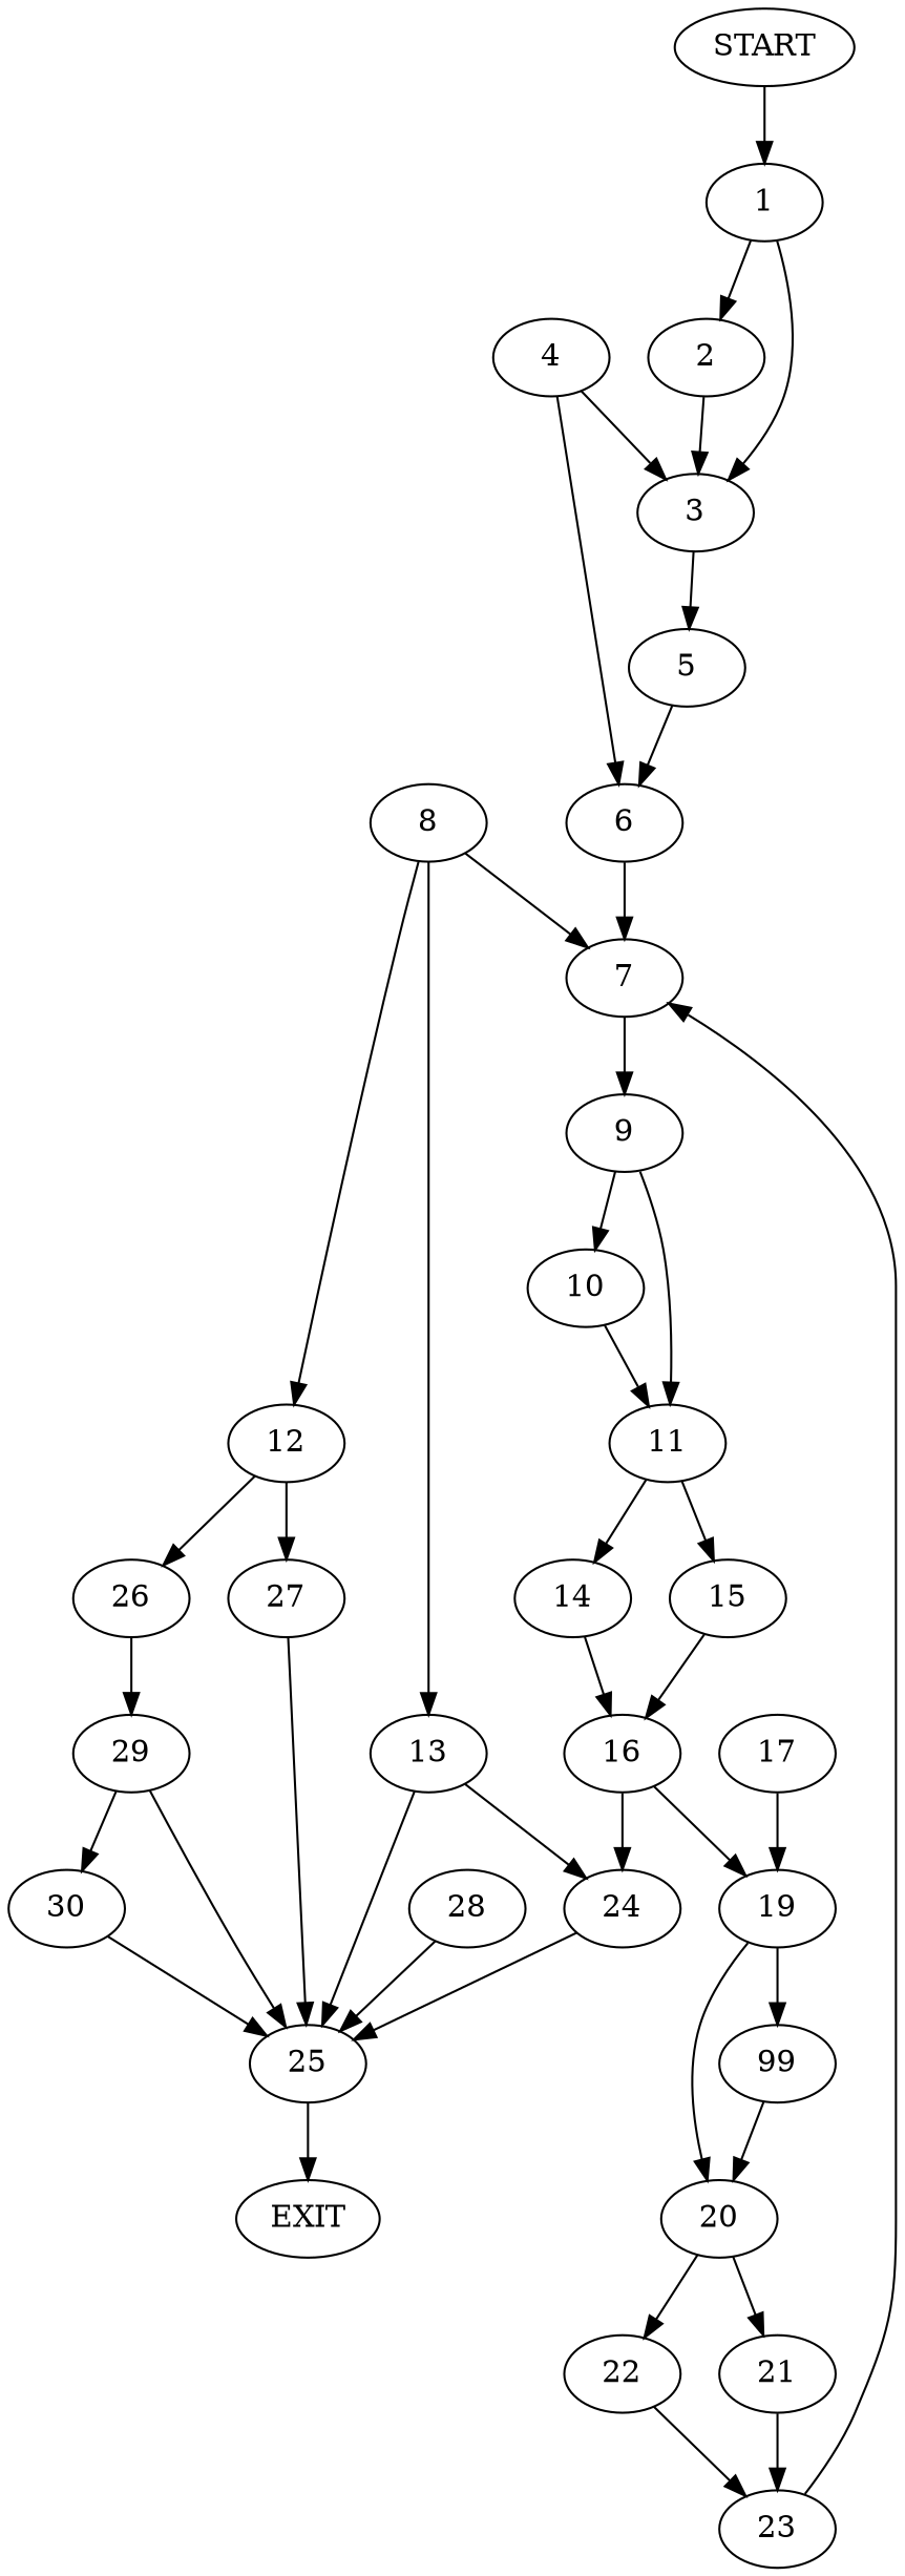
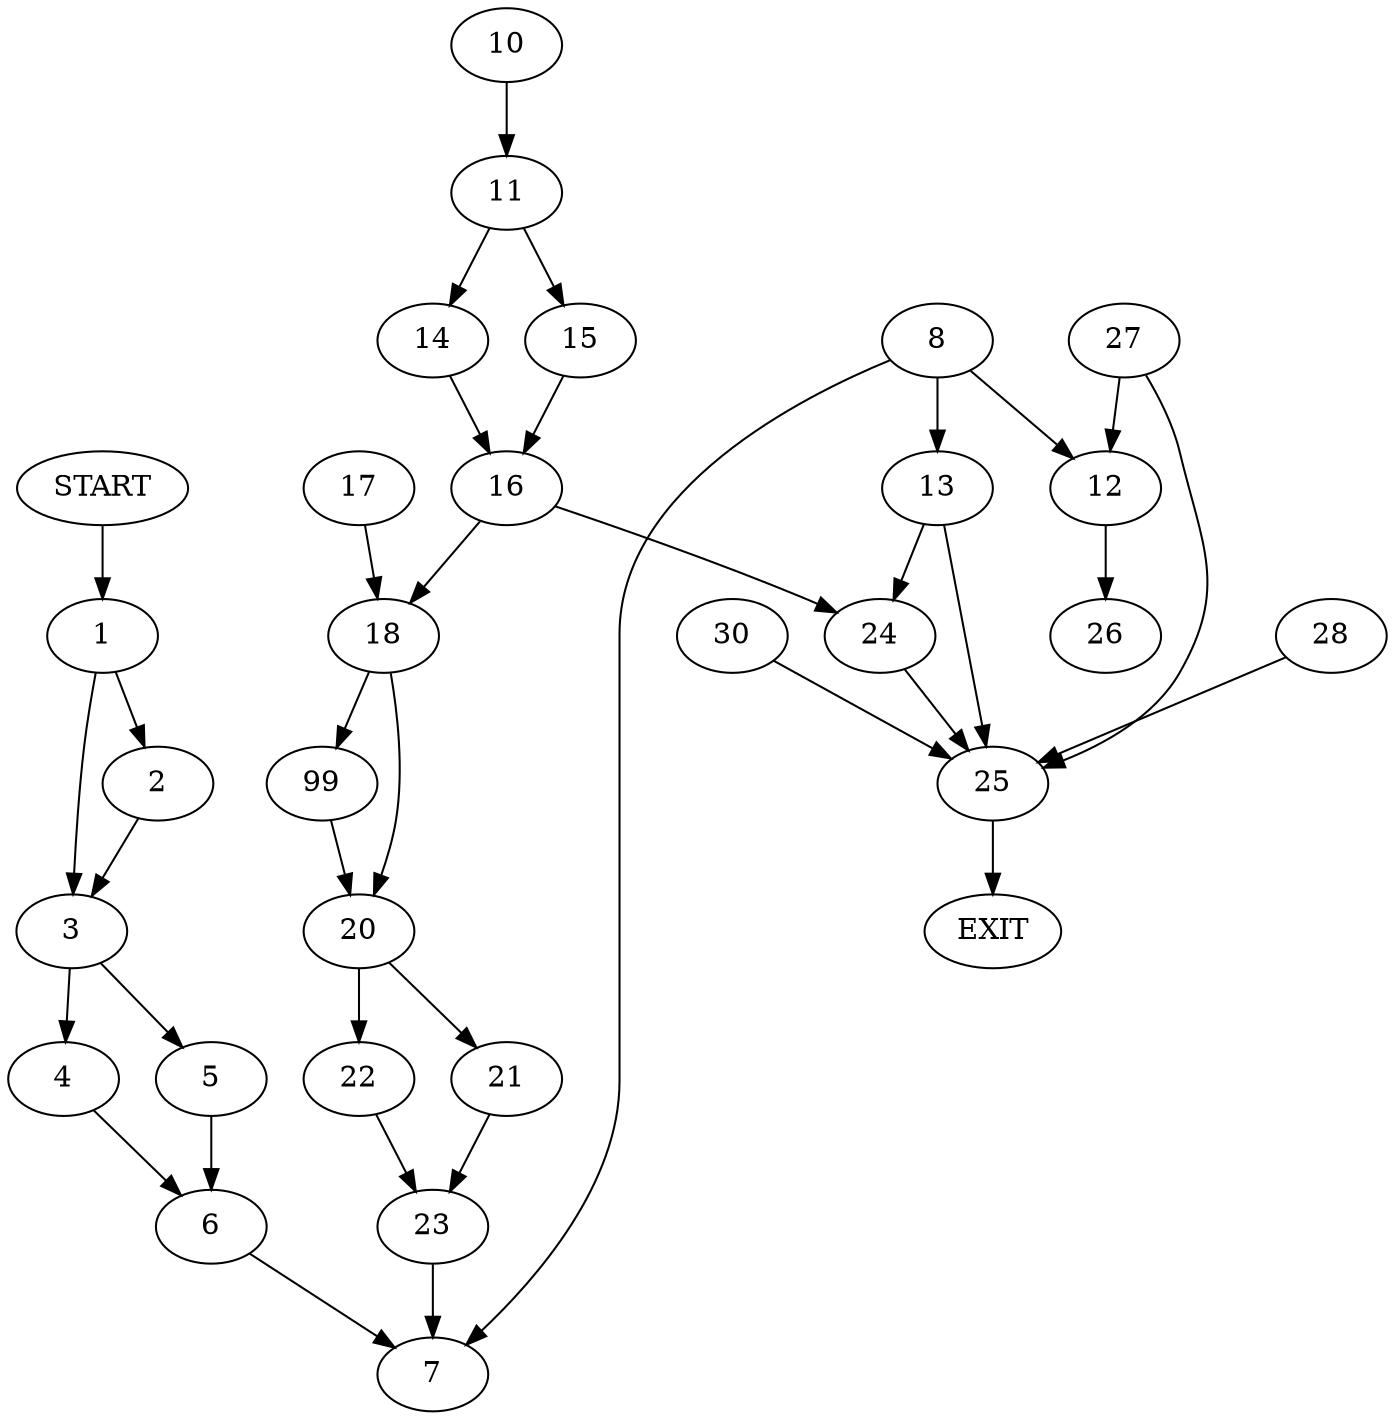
  digraph {
    n1 [label=START]
    1
    2
    3
    n5 [label=EXIT]
    4
    5
    6
    7
-   9
    8
    12
    13
    10
    11
    26
    27
    24
    25
    14
    15
    16
-   29
-   18 [label=19]
+   18
    17
    n26 [label=99]
    20
    21
    22
    23
    28
    30
    n1 -> 1
    1 -> 2
    1 -> 3
    2 -> 3
-   4 -> 3
+   3 -> 4
    3 -> 5
    4 -> 6
    5 -> 6
    6 -> 7
-   7 -> 9
-   9 -> 10
-   9 -> 11
    8 -> 7
    8 -> 12
    8 -> 13
    12 -> 26
-   12 -> 27
+   27 -> 12
    13 -> 24
    13 -> 25
    10 -> 11
    11 -> 14
    11 -> 15
-   26 -> 29
    27 -> 25
    24 -> 25
    25 -> n5
    14 -> 16
    15 -> 16
    16 -> 24
    16 -> 18
-   29 -> 25
-   29 -> 30
    18 -> n26
    18 -> 20
    17 -> 18
    n26 -> 20
    20 -> 21
    20 -> 22
    21 -> 23
    22 -> 23
    23 -> 7
    28 -> 25
    30 -> 25
  }
